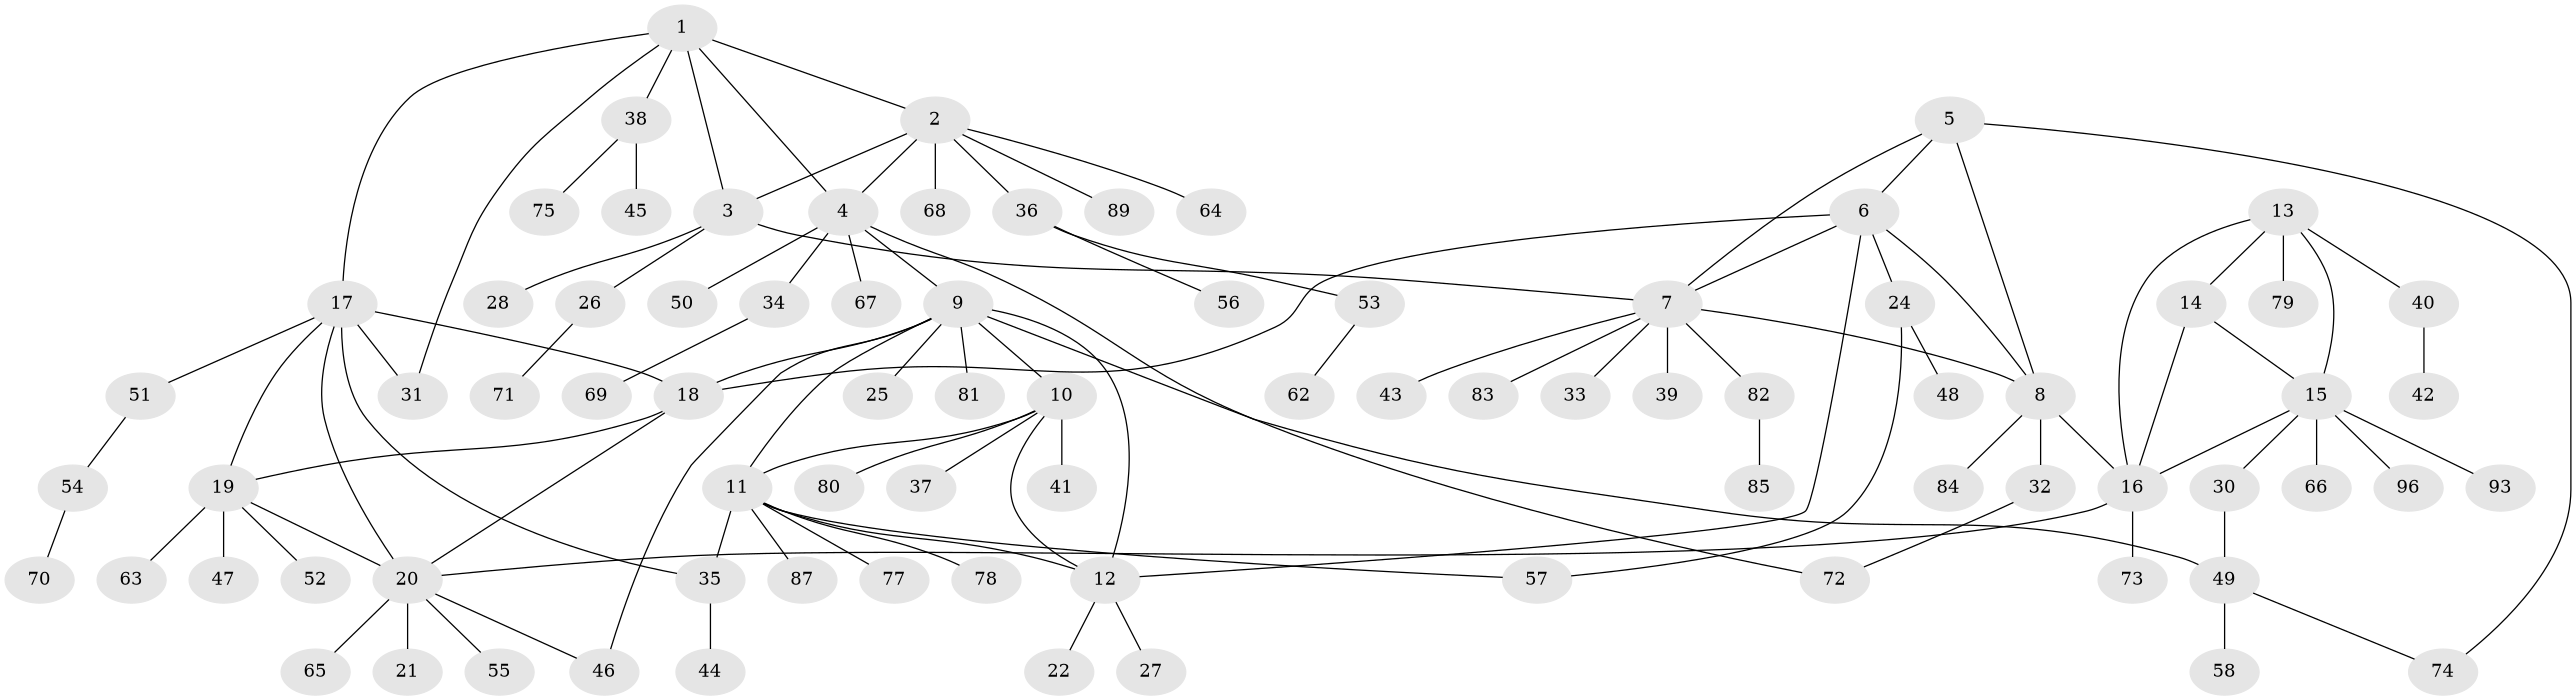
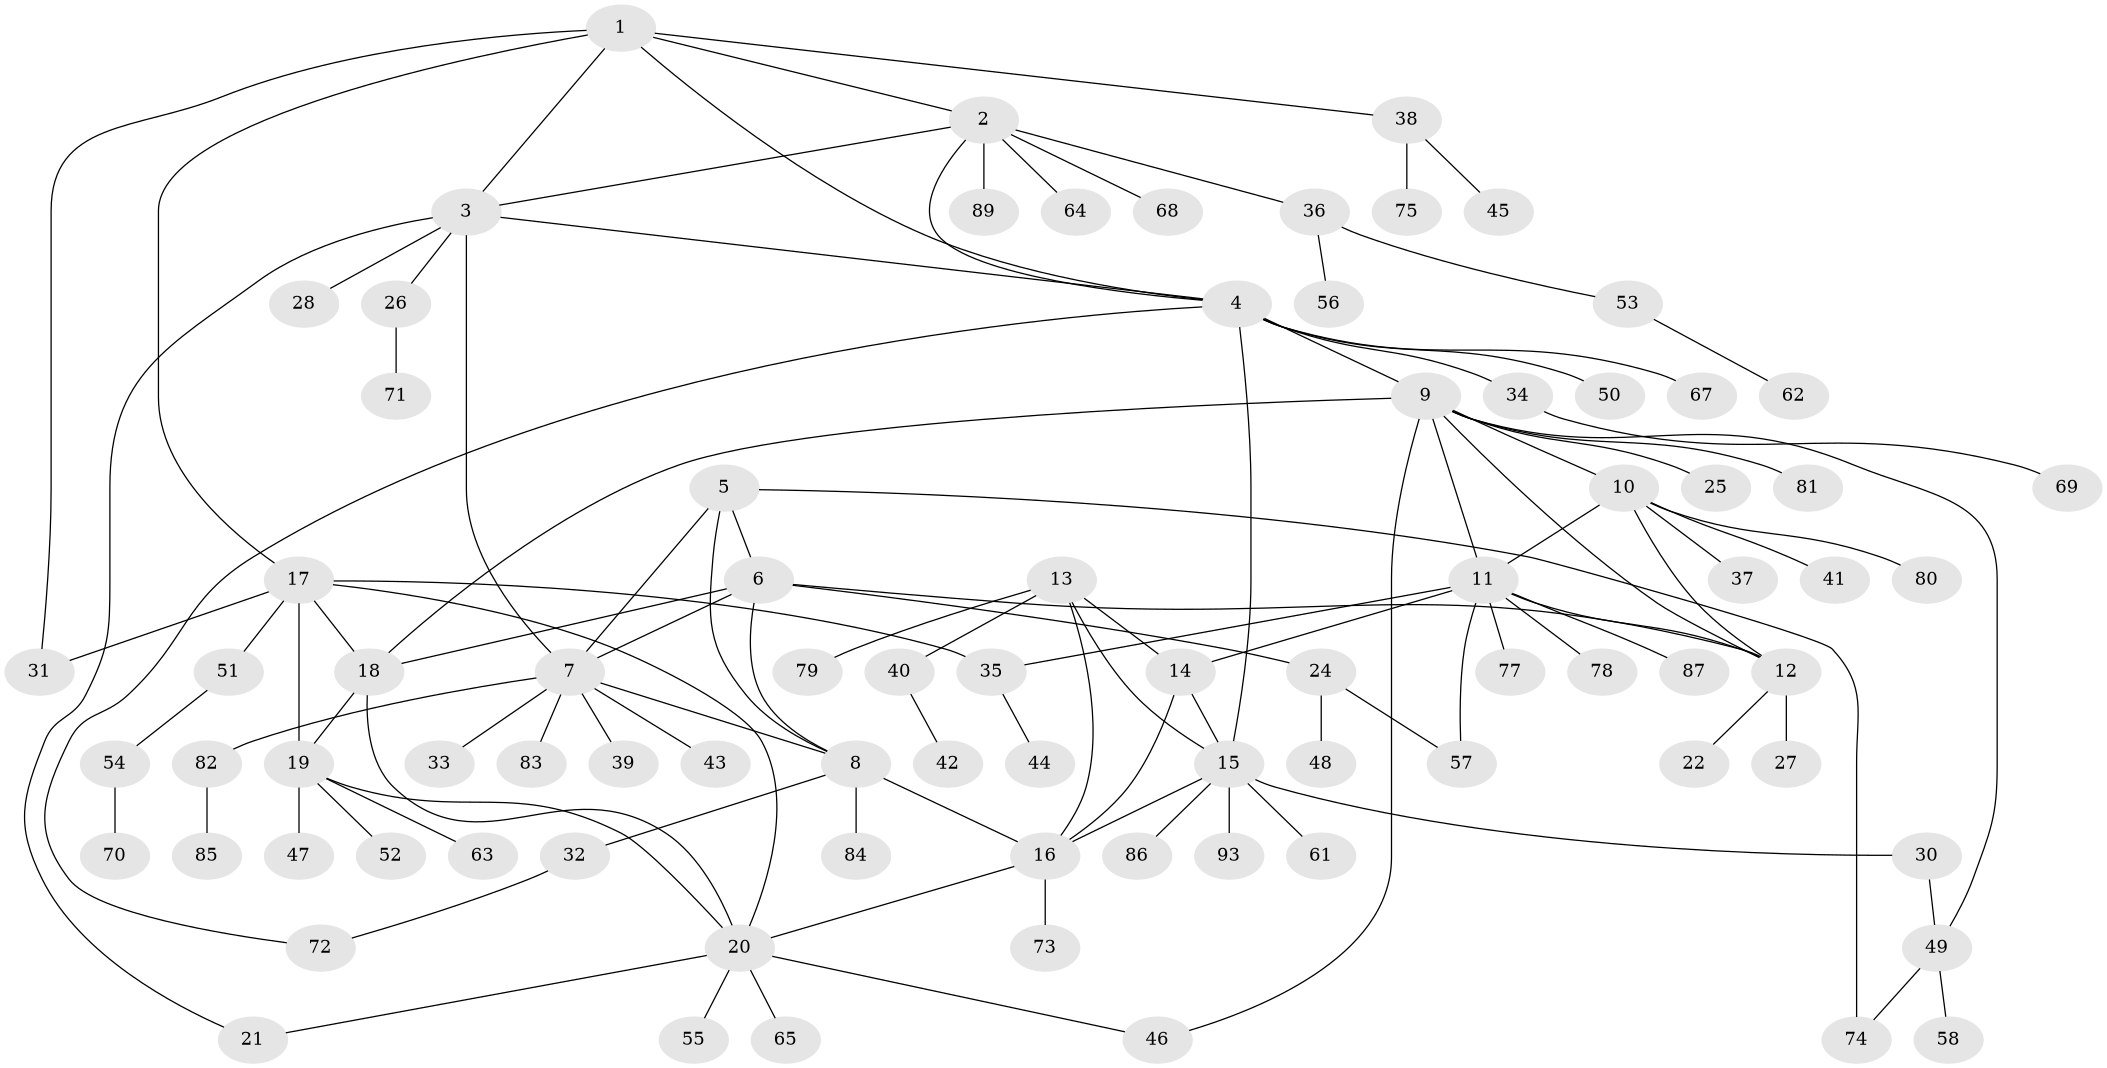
  graph {
    node [color=gray90 style=filled]
    1
    2
    3
    4
    17
    31
    38
    36
    n9 [label=89]
    64
    68
    7
    21
    26
    28
    9
    15
    34
    50
    67
    72
    18
    35
    20
    19
    51
    45
    75
    53
    56
    8
    33
    39
    43
    82
    83
    71
    12
    10
    11
    25
    46
    49
    81
    16
    n46 [label=93]
    30
-   66
-   86 [label=96]
+   66 [label=61]
+   86
    69
    62
    5
    6
    74
    24
    32
    84
    22
    27
    57
    48
    85
    73
    37
    41
    80
    14
    77
    78
    87
    58
    44
    13
    40
    79
    42
    55
    65
    47
    52
    63
    54
    70
    1 -- 2
    1 -- 3
    1 -- 4
    1 -- 17
    1 -- 31
    1 -- 38
    2 -- 3
    2 -- 4
    2 -- 36
    2 -- n9
    2 -- 64
    2 -- 68
+   3 -- 4
    3 -- 7
+   3 -- 21
    3 -- 26
    3 -- 28
    4 -- 9
+   4 -- 15
    4 -- 34
    4 -- 50
    4 -- 67
    4 -- 72
    17 -- 31
    17 -- 18
    17 -- 35
    17 -- 20
    17 -- 19
    17 -- 51
    38 -- 45
    38 -- 75
    36 -- 53
    36 -- 56
    7 -- 8
    7 -- 33
    7 -- 39
    7 -- 43
    7 -- 82
    7 -- 83
    26 -- 71
    9 -- 18
    9 -- 12
    9 -- 10
    9 -- 11
    9 -- 25
    9 -- 46
    9 -- 49
    9 -- 81
    15 -- 16
    15 -- n46
    15 -- 30
    15 -- 66
    15 -- 86
    34 -- 69
    18 -- 20
    18 -- 19
    35 -- 44
    20 -- 21
    20 -- 46
    20 -- 55
    20 -- 65
    19 -- 20
    19 -- 47
    19 -- 52
    19 -- 63
    51 -- 54
    53 -- 62
    8 -- 16
    8 -- 32
    8 -- 84
    82 -- 85
    12 -- 22
    12 -- 27
    10 -- 12
    10 -- 11
    10 -- 37
    10 -- 41
    10 -- 80
    11 -- 35
    11 -- 12
    11 -- 57
+   11 -- 14
    11 -- 77
    11 -- 78
    11 -- 87
    49 -- 74
    49 -- 58
    16 -- 20
    16 -- 73
    30 -- 49
    5 -- 7
    5 -- 8
    5 -- 6
    5 -- 74
    6 -- 7
    6 -- 18
    6 -- 8
    6 -- 12
    6 -- 24
    24 -- 57
    24 -- 48
    32 -- 72
    14 -- 15
    14 -- 16
    13 -- 15
    13 -- 16
    13 -- 14
    13 -- 40
    13 -- 79
    40 -- 42
    54 -- 70
  }
